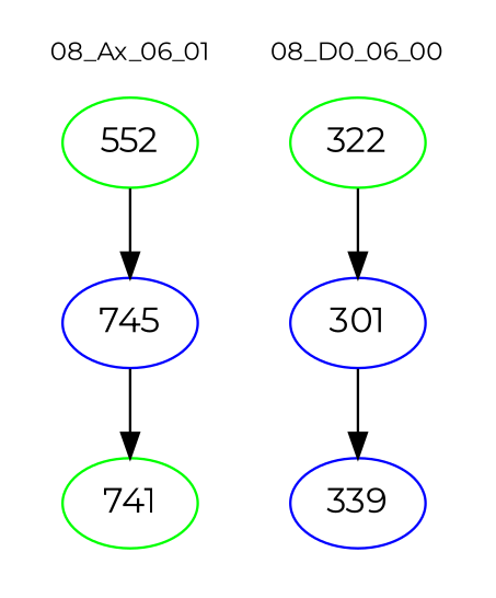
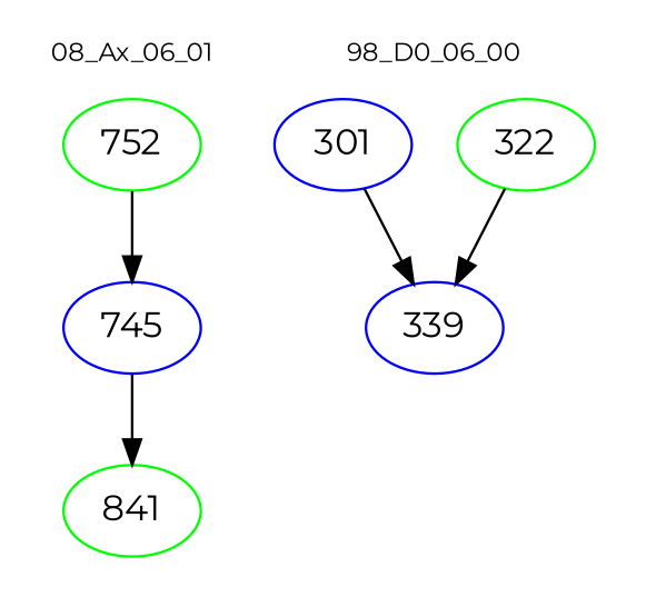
  digraph {
    fontname=Montserrat
    node [color=green fontname=Montserrat]
    edge [color=black fontname=Montserrat]
-   n1 [label=552]
+   n1 [label=752]
    n2 [color=blue label=745]
-   n3 [label=741]
+   n3 [label=841]
    n4 [label=322]
    n5 [color=blue label=301]
    n6 [color=blue label=339]
    subgraph cluster_1 {
      color=white
      fontsize=10
      label="08_Ax_06_01"
      n1
      n2
      n3
    }
    subgraph cluster_2 {
      color=white
      fontsize=10
-     label="08_D0_06_00"
+     label="98_D0_06_00"
      n4
      n5
      n6
    }
    n1 -> n2
    n2 -> n3
-   n4 -> n5
+   n4 -> n6
    n5 -> n6
  }
